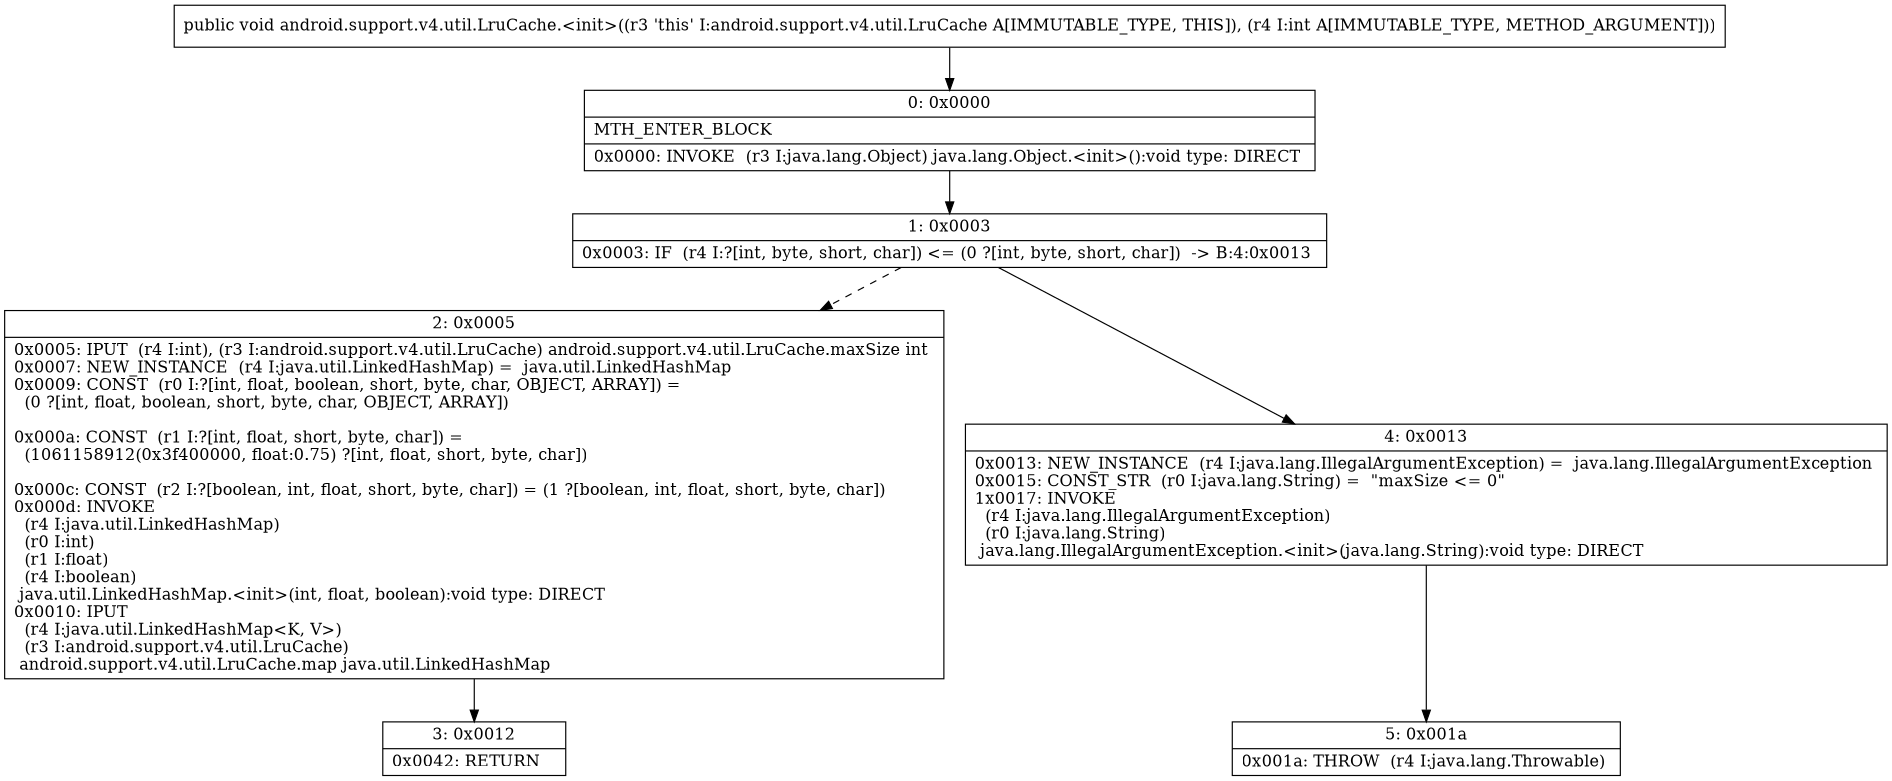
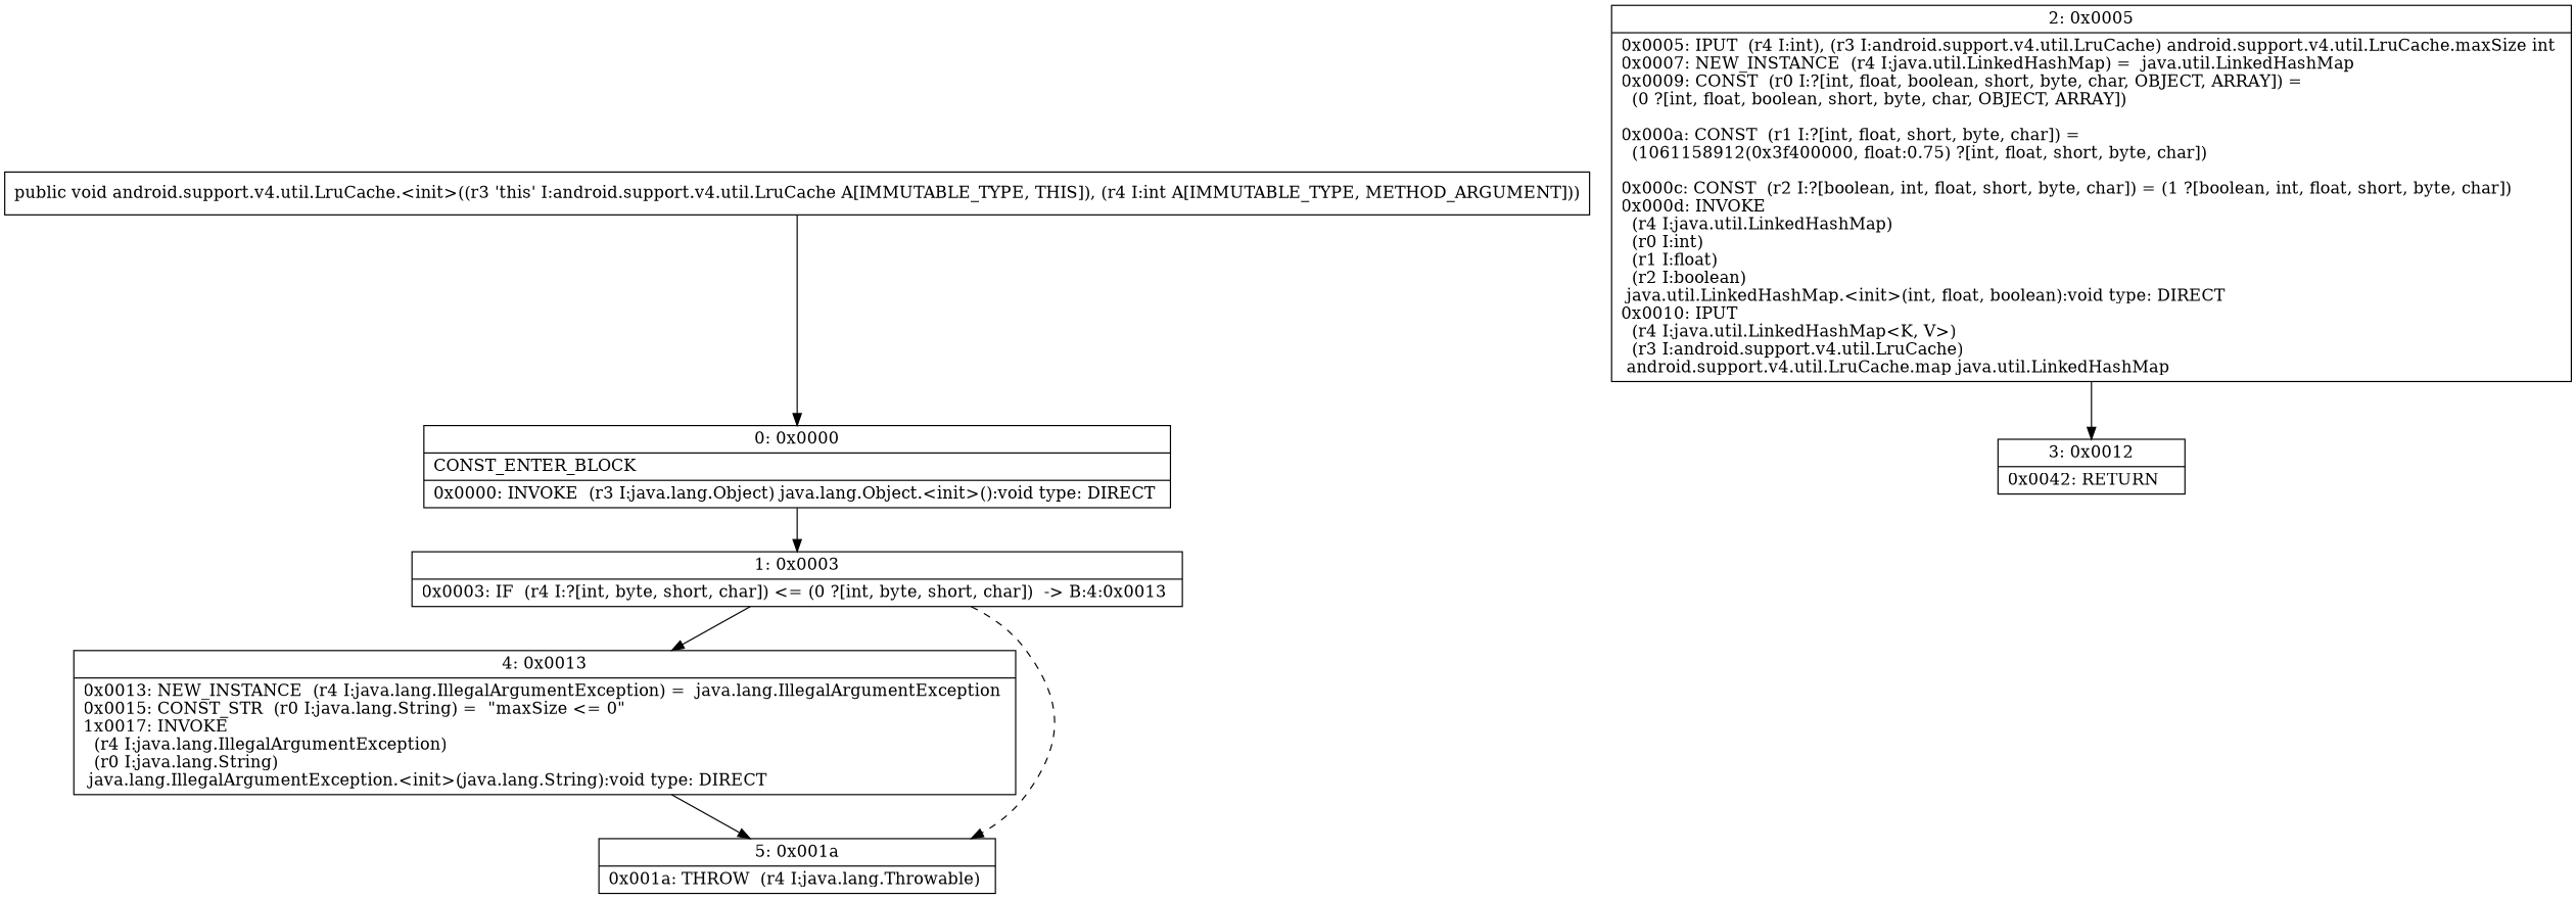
  digraph {
    node [shape=record]
-   n1 [label="{0\:\ 0x0000|MTH_ENTER_BLOCK\l|0x0000: INVOKE  (r3 I:java.lang.Object) java.lang.Object.\<init\>():void type: DIRECT \l}"]
+   n1 [label="{0\:\ 0x0000|CONST_ENTER_BLOCK\l|0x0000: INVOKE  (r3 I:java.lang.Object) java.lang.Object.\<init\>():void type: DIRECT \l}"]
    n2 [label="{1\:\ 0x0003|0x0003: IF  (r4 I:?[int, byte, short, char]) \<= (0 ?[int, byte, short, char])  \-\> B:4:0x0013 \l}"]
-   n3 [label="{2\:\ 0x0005|0x0005: IPUT  (r4 I:int), (r3 I:android.support.v4.util.LruCache) android.support.v4.util.LruCache.maxSize int \l0x0007: NEW_INSTANCE  (r4 I:java.util.LinkedHashMap) =  java.util.LinkedHashMap \l0x0009: CONST  (r0 I:?[int, float, boolean, short, byte, char, OBJECT, ARRAY]) = \l  (0 ?[int, float, boolean, short, byte, char, OBJECT, ARRAY])\l \l0x000a: CONST  (r1 I:?[int, float, short, byte, char]) = \l  (1061158912(0x3f400000, float:0.75) ?[int, float, short, byte, char])\l \l0x000c: CONST  (r2 I:?[boolean, int, float, short, byte, char]) = (1 ?[boolean, int, float, short, byte, char]) \l0x000d: INVOKE  \l  (r4 I:java.util.LinkedHashMap)\l  (r0 I:int)\l  (r1 I:float)\l  (r4 I:boolean)\l java.util.LinkedHashMap.\<init\>(int, float, boolean):void type: DIRECT \l0x0010: IPUT  \l  (r4 I:java.util.LinkedHashMap\<K, V\>)\l  (r3 I:android.support.v4.util.LruCache)\l android.support.v4.util.LruCache.map java.util.LinkedHashMap \l}"]
+   n3 [label="{2\:\ 0x0005|0x0005: IPUT  (r4 I:int), (r3 I:android.support.v4.util.LruCache) android.support.v4.util.LruCache.maxSize int \l0x0007: NEW_INSTANCE  (r4 I:java.util.LinkedHashMap) =  java.util.LinkedHashMap \l0x0009: CONST  (r0 I:?[int, float, boolean, short, byte, char, OBJECT, ARRAY]) = \l  (0 ?[int, float, boolean, short, byte, char, OBJECT, ARRAY])\l \l0x000a: CONST  (r1 I:?[int, float, short, byte, char]) = \l  (1061158912(0x3f400000, float:0.75) ?[int, float, short, byte, char])\l \l0x000c: CONST  (r2 I:?[boolean, int, float, short, byte, char]) = (1 ?[boolean, int, float, short, byte, char]) \l0x000d: INVOKE  \l  (r4 I:java.util.LinkedHashMap)\l  (r0 I:int)\l  (r1 I:float)\l  (r2 I:boolean)\l java.util.LinkedHashMap.\<init\>(int, float, boolean):void type: DIRECT \l0x0010: IPUT  \l  (r4 I:java.util.LinkedHashMap\<K, V\>)\l  (r3 I:android.support.v4.util.LruCache)\l android.support.v4.util.LruCache.map java.util.LinkedHashMap \l}"]
    n4 [label="{4\:\ 0x0013|0x0013: NEW_INSTANCE  (r4 I:java.lang.IllegalArgumentException) =  java.lang.IllegalArgumentException \l0x0015: CONST_STR  (r0 I:java.lang.String) =  \"maxSize \<= 0\" \l1x0017: INVOKE  \l  (r4 I:java.lang.IllegalArgumentException)\l  (r0 I:java.lang.String)\l java.lang.IllegalArgumentException.\<init\>(java.lang.String):void type: DIRECT \l}"]
    n5 [label="{3\:\ 0x0012|0x0042: RETURN   \l}"]
    n6 [label="{5\:\ 0x001a|0x001a: THROW  (r4 I:java.lang.Throwable) \l}"]
    n7 [label="{public void android.support.v4.util.LruCache.\<init\>((r3 'this' I:android.support.v4.util.LruCache A[IMMUTABLE_TYPE, THIS]), (r4 I:int A[IMMUTABLE_TYPE, METHOD_ARGUMENT])) }"]
    n1 -> n2
-   n2 -> n3 [style=dashed]
+   n2 -> n6 [style=dashed]
    n2 -> n4
    n3 -> n5
    n4 -> n6
    n7 -> n1
  }
